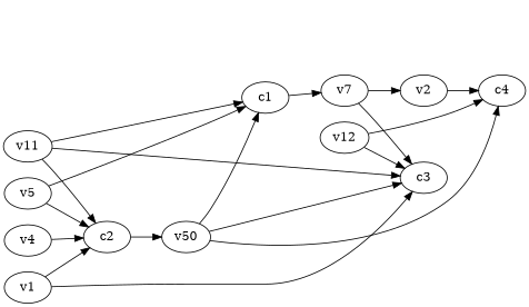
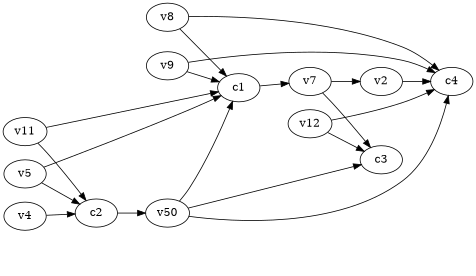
  strict digraph {
    rankdir=LR
    edge [weight=1]
    c1
    v7
    c3
    v2
    n5 [label=v50]
    c2
    c4
-   v1
    v4
    v5
+   v8
+   v9
    v11
    v12
    c1 -> v7
    v7 -> c3
    v7 -> v2
    v2 -> c4
    n5 -> c1
    n5 -> c3
    n5 -> c4
    c2 -> n5
-   v1 -> c3
-   v1 -> c2
    v4 -> c2
    v5 -> c1
    v5 -> c2
+   v8 -> c1
+   v8 -> c4
+   v9 -> c1
+   v9 -> c4
    v11 -> c1
-   v11 -> c3
    v11 -> c2
    v12 -> c3
    v12 -> c4
  }
